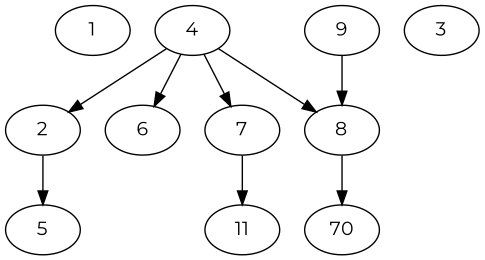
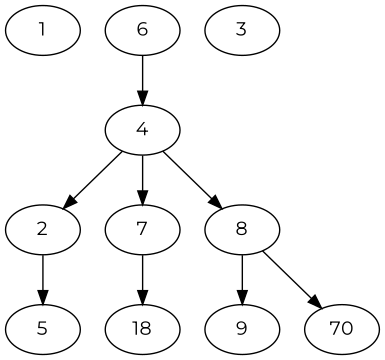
  digraph {
    fontname=Montserrat
    node [alpha=0.07 fontname=Montserrat]
    edge [fontname=Montserrat]
    1 [expect_size=325870042695894]
    2 [alpha=0.01 expect_size=289151594607078656]
    5 [alpha=0.14 expect_size=488467628975651584]
    4 [alpha=0.14 expect_size=3541706994457480]
    6 [expect_size=4489293669850544]
    7 [alpha=0.19 expect_size=105347079561566748672]
    8 [alpha=0.17 expect_size=173620778320294576128]
-   11 [alpha=0.08 expect_size=637037784977840896]
+   11 [alpha=0.08 expect_size=637037784977840896 label=18]
    9 [expect_size=1082786670704971]
    n10 [alpha=0.05 expect_size=168070500073354688 label=70]
    3 [alpha=0.08 expect_size=129006762459404435456]
    2 -> 5
    4 -> 2
-   4 -> 6
+   6 -> 4
    4 -> 7
    4 -> 8
    7 -> 11
-   9 -> 8
+   8 -> 9
    8 -> n10
  }
